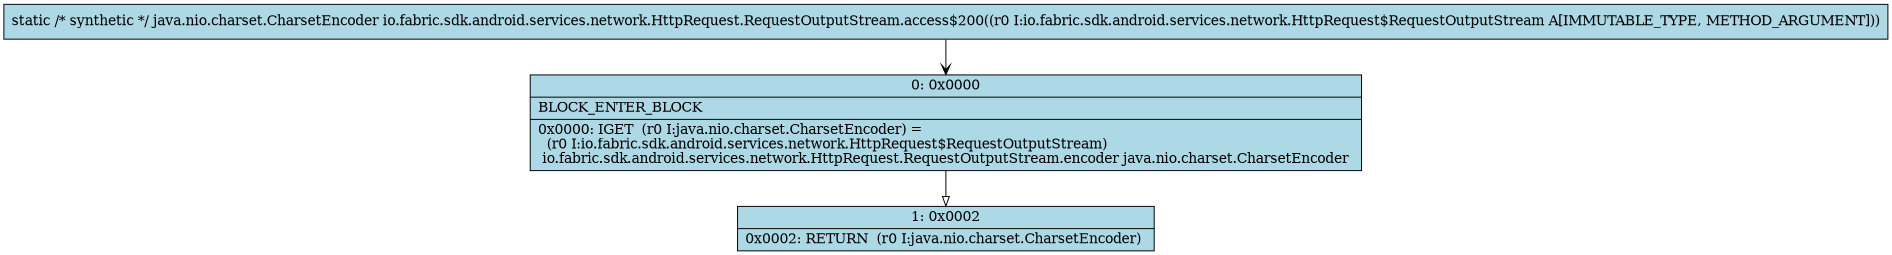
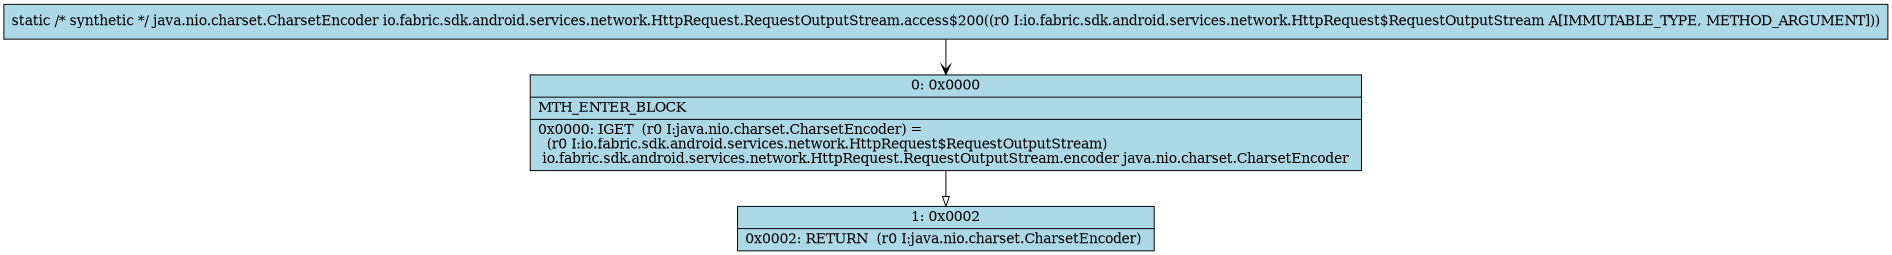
  digraph {
    node [shape=record style=filled fillcolor=lightblue]
-   n1 [label="{0\:\ 0x0000|BLOCK_ENTER_BLOCK\l|0x0000: IGET  (r0 I:java.nio.charset.CharsetEncoder) = \l  (r0 I:io.fabric.sdk.android.services.network.HttpRequest$RequestOutputStream)\l io.fabric.sdk.android.services.network.HttpRequest.RequestOutputStream.encoder java.nio.charset.CharsetEncoder \l}"]
+   n1 [label="{0\:\ 0x0000|MTH_ENTER_BLOCK\l|0x0000: IGET  (r0 I:java.nio.charset.CharsetEncoder) = \l  (r0 I:io.fabric.sdk.android.services.network.HttpRequest$RequestOutputStream)\l io.fabric.sdk.android.services.network.HttpRequest.RequestOutputStream.encoder java.nio.charset.CharsetEncoder \l}"]
    n2 [label="{1\:\ 0x0002|0x0002: RETURN  (r0 I:java.nio.charset.CharsetEncoder) \l}"]
    n3 [label="{static \/* synthetic *\/ java.nio.charset.CharsetEncoder io.fabric.sdk.android.services.network.HttpRequest.RequestOutputStream.access$200((r0 I:io.fabric.sdk.android.services.network.HttpRequest$RequestOutputStream A[IMMUTABLE_TYPE, METHOD_ARGUMENT])) }"]
    n1 -> n2 [arrowhead=onormal]
    n3 -> n1 [arrowhead=vee]
  }
